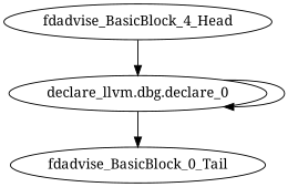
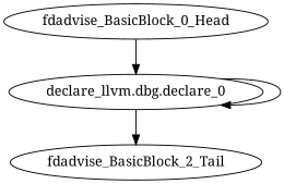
  digraph {
    fontname="Noto Serif"
    node [fontname="Noto Serif"]
    edge [fontname="Noto Serif"]
    n1 [label="declare_llvm.dbg.declare_0"]
-   fdadvise_BasicBlock_0_Tail
-   fdadvise_BasicBlock_0_Head [label=fdadvise_BasicBlock_4_Head]
+   fdadvise_BasicBlock_0_Tail [label=fdadvise_BasicBlock_2_Tail]
+   fdadvise_BasicBlock_0_Head
    n1 -> n1
    n1 -> fdadvise_BasicBlock_0_Tail
    fdadvise_BasicBlock_0_Head -> n1
  }
